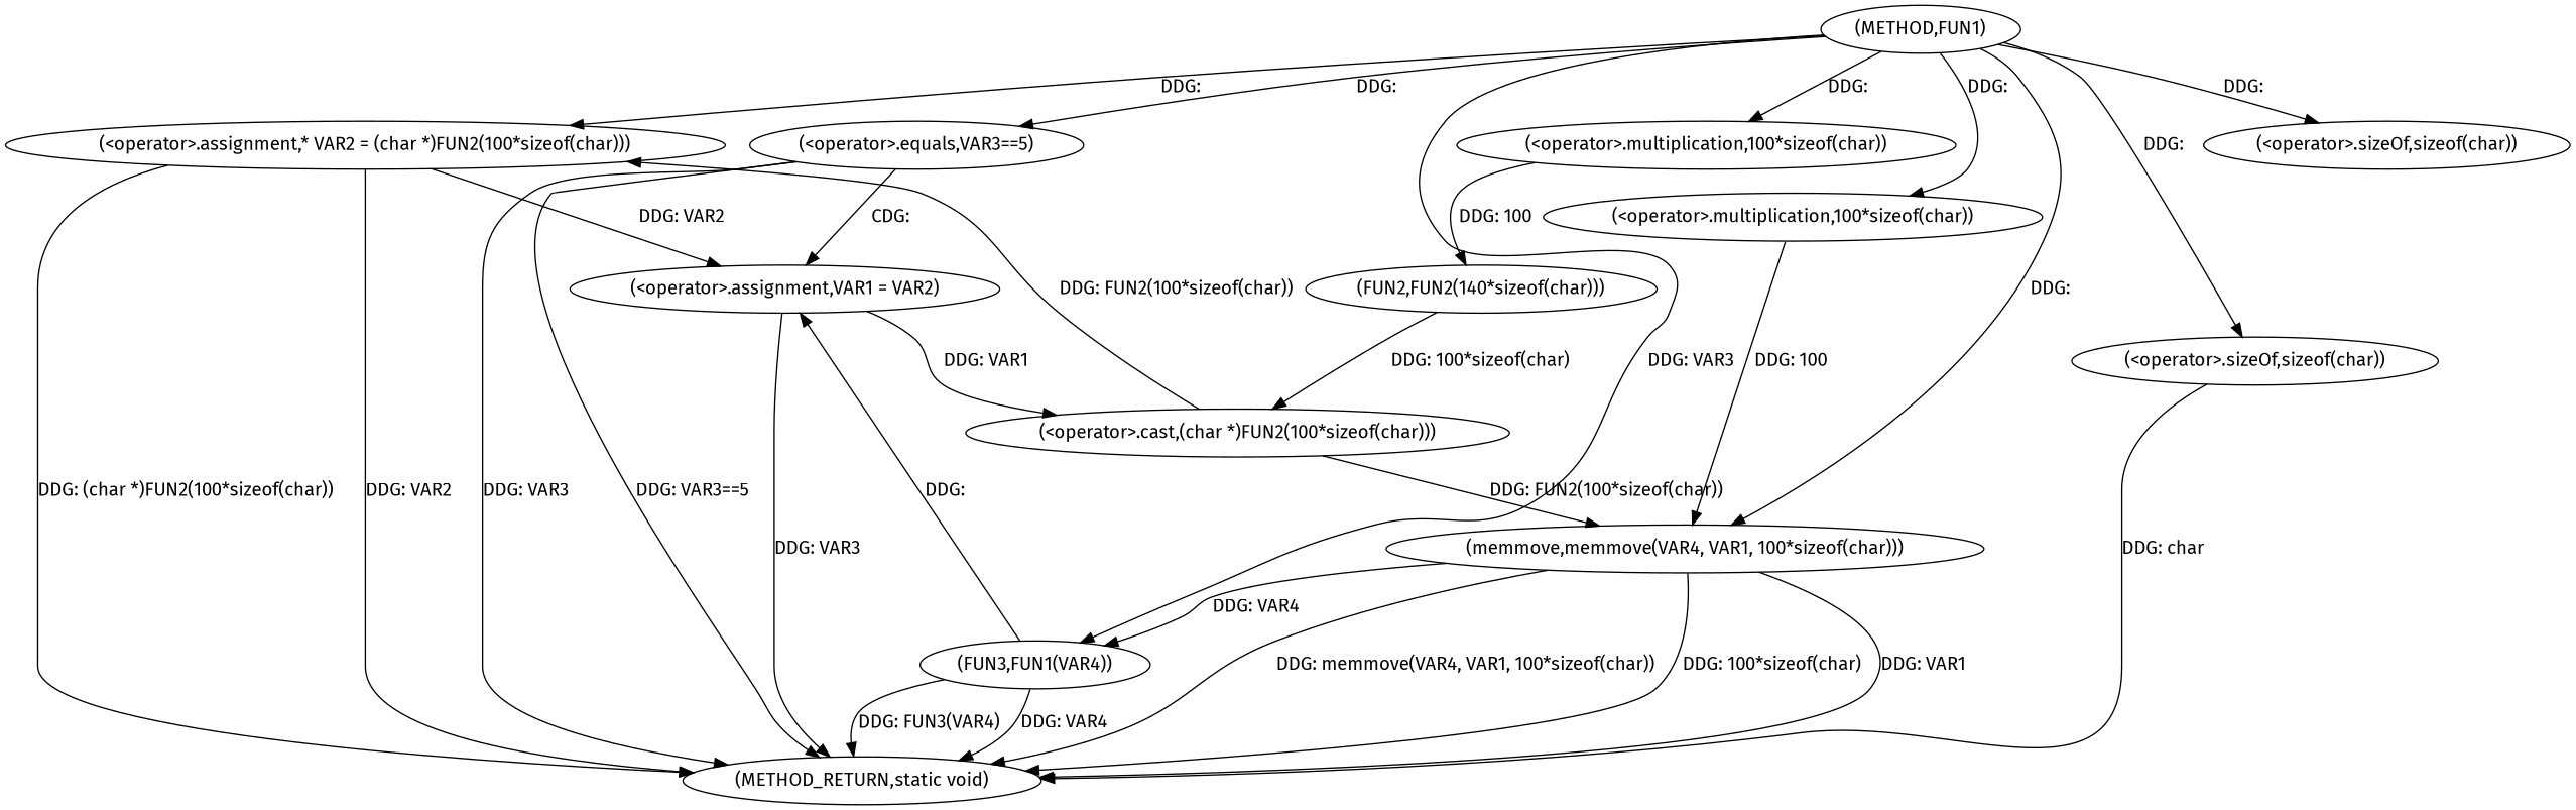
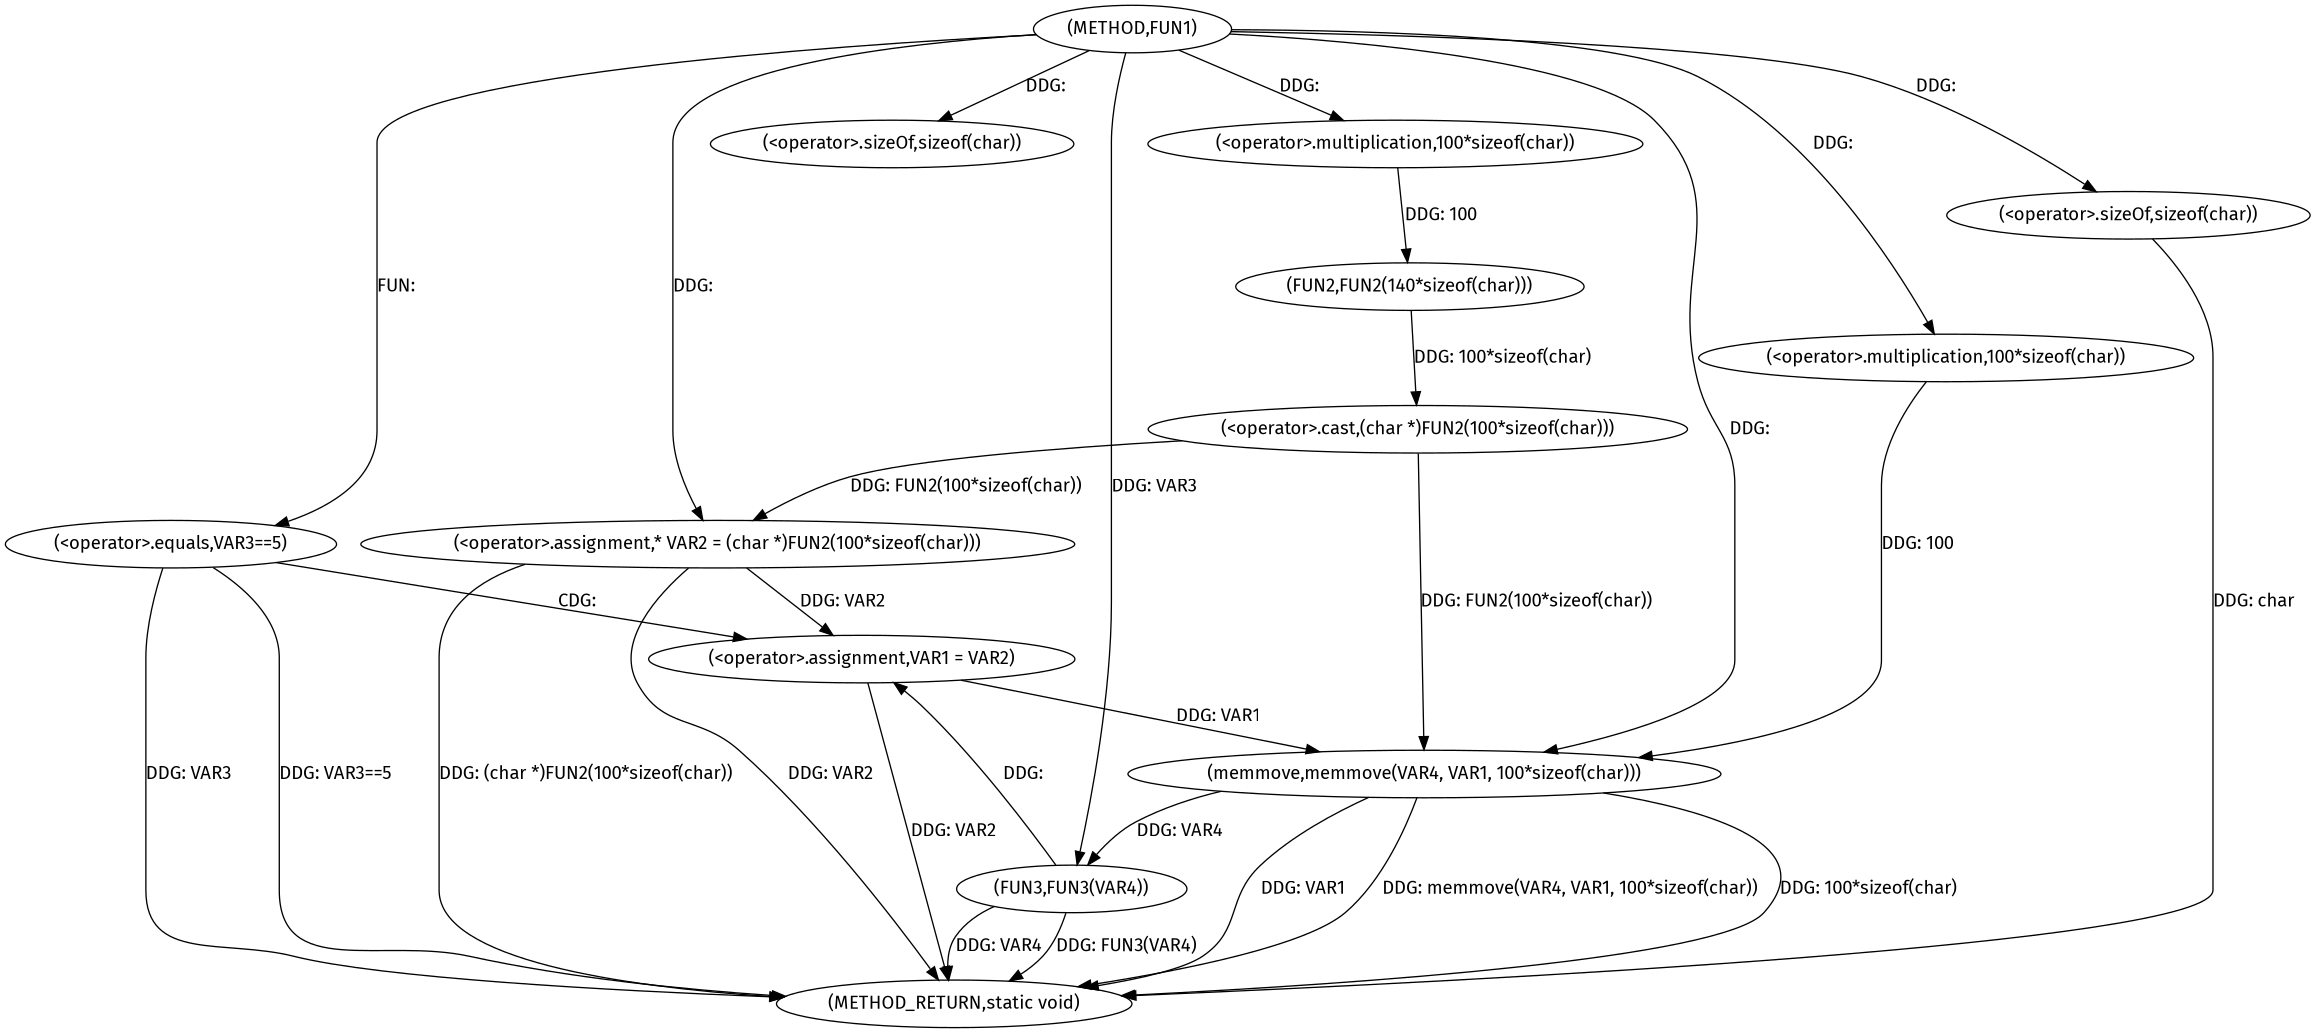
  digraph {
    fontname="Fira Sans"
    node [fontname="Fira Sans"]
    edge [fontname="Fira Sans"]
    n1 [label="(METHOD,FUN1)"]
    n2 [label="(<operator>.assignment,* VAR2 = (char *)FUN2(100*sizeof(char)))"]
    n3 [label="(<operator>.multiplication,100*sizeof(char))"]
    n4 [label="(<operator>.sizeOf,sizeof(char))"]
    n5 [label="(<operator>.equals,VAR3==5)"]
    n6 [label="(memmove,memmove(VAR4, VAR1, 100*sizeof(char)))"]
    n7 [label="(<operator>.multiplication,100*sizeof(char))"]
    n8 [label="(<operator>.sizeOf,sizeof(char))"]
-   n9 [label="(FUN3,FUN1(VAR4))"]
+   n9 [label="(FUN3,FUN3(VAR4))"]
    n10 [label="(<operator>.assignment,VAR1 = VAR2)"]
    n11 [label="(METHOD_RETURN,static void)"]
    n12 [label="(FUN2,FUN2(140*sizeof(char)))"]
    n13 [label="(<operator>.cast,(char *)FUN2(100*sizeof(char)))"]
    n1 -> n2 [label="DDG: "]
    n1 -> n3 [label="DDG: "]
    n1 -> n4 [label="DDG: "]
-   n1 -> n5 [label="DDG: "]
+   n1 -> n5 [label="FUN: "]
    n1 -> n6 [label="DDG: "]
    n1 -> n7 [label="DDG: "]
    n1 -> n8 [label="DDG: "]
    n1 -> n9 [label="DDG: VAR3"]
    n2 -> n10 [label="DDG: VAR2"]
    n2 -> n11 [label="DDG: VAR2"]
    n2 -> n11 [label="DDG: (char *)FUN2(100*sizeof(char))"]
    n3 -> n12 [label="DDG: 100"]
    n5 -> n10 [label="CDG: "]
    n5 -> n11 [label="DDG: VAR3==5"]
    n5 -> n11 [label="DDG: VAR3"]
    n6 -> n9 [label="DDG: VAR4"]
    n6 -> n11 [label="DDG: VAR1"]
    n6 -> n11 [label="DDG: memmove(VAR4, VAR1, 100*sizeof(char))"]
    n6 -> n11 [label="DDG: 100*sizeof(char)"]
    n7 -> n6 [label="DDG: 100"]
    n8 -> n11 [label="DDG: char"]
    n9 -> n10 [label="DDG: "]
    n9 -> n11 [label="DDG: VAR4"]
    n9 -> n11 [label="DDG: FUN3(VAR4)"]
-   n10 -> n13 [label="DDG: VAR1"]
-   n10 -> n11 [label="DDG: VAR3"]
+   n10 -> n6 [label="DDG: VAR1"]
+   n10 -> n11 [label="DDG: VAR2"]
    n12 -> n13 [label="DDG: 100*sizeof(char)"]
    n13 -> n2 [label="DDG: FUN2(100*sizeof(char))"]
    n13 -> n6 [label="DDG: FUN2(100*sizeof(char))"]
  }
